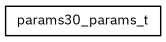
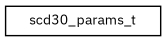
  digraph {
    rankdir=LR
    fontname="IBM Plex Sans"
-   n1 [color=black fillcolor=white fontname="IBM Plex Sans" fontsize=10 height=0.2 label=params30_params_t shape=record style=filled width=0.4]
+   n1 [color=black fillcolor=white fontname="IBM Plex Sans" fontsize=10 height=0.2 label=scd30_params_t shape=record style=filled width=0.4]
  }
